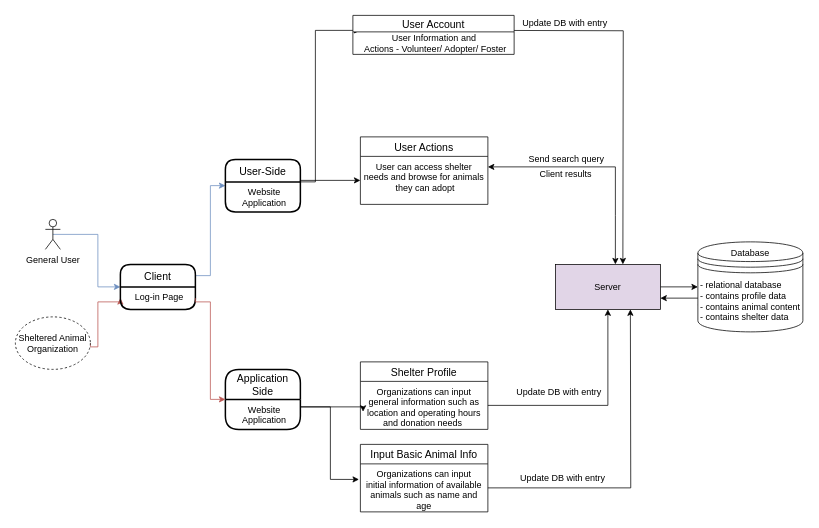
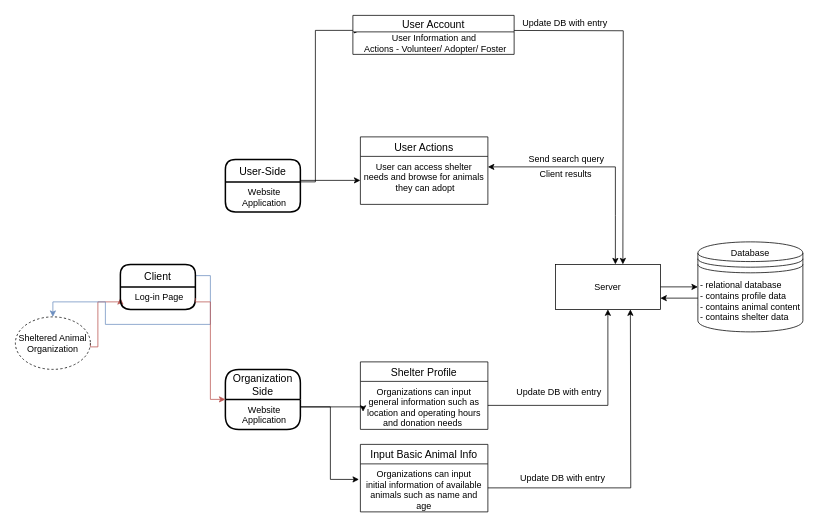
  <mxCell id="0" />
  <mxCell id="1" parent="0" />
- <mxCell id="2" style="edgeStyle=orthogonalEdgeStyle;rounded=0;orthogonalLoop=1;jettySize=auto;html=1;exitX=0.5;exitY=0.5;exitDx=0;exitDy=0;exitPerimeter=0;entryX=0;entryY=0;entryDx=0;entryDy=0;fillColor=#dae8fc;strokeColor=#6c8ebf;" parent="1" source="3" target="8" edge="1"><mxGeometry relative="1" as="geometry"><Array as="points"><mxPoint x="130" y="312" /><mxPoint x="130" y="382" /></Array></mxGeometry></mxCell>
- <mxCell id="3" value="General User" style="shape=umlActor;verticalLabelPosition=bottom;verticalAlign=top;html=1;outlineConnect=0;" parent="1" vertex="1"><mxGeometry x="60" y="292" width="20" height="40" as="geometry" /></mxCell>
  <mxCell id="4" style="edgeStyle=orthogonalEdgeStyle;rounded=0;orthogonalLoop=1;jettySize=auto;html=1;exitX=1;exitY=0.5;exitDx=0;exitDy=0;entryX=0;entryY=0.5;entryDx=0;entryDy=0;fillColor=#f8cecc;strokeColor=#b85450;" parent="1" source="5" target="8" edge="1"><mxGeometry relative="1" as="geometry"><Array as="points"><mxPoint x="120" y="462" /><mxPoint x="130" y="462" /><mxPoint x="130" y="402" /></Array></mxGeometry></mxCell>
  <mxCell id="5" value="Sheltered Animal Organization" style="ellipse;whiteSpace=wrap;html=1;dashed=1;" parent="1" vertex="1"><mxGeometry x="20" y="422" width="100" height="70" as="geometry" /></mxCell>
- <mxCell id="6" style="edgeStyle=orthogonalEdgeStyle;rounded=0;orthogonalLoop=1;jettySize=auto;html=1;exitX=1;exitY=0.25;exitDx=0;exitDy=0;entryX=0;entryY=0.5;entryDx=0;entryDy=0;fillColor=#dae8fc;strokeColor=#6c8ebf;" parent="1" source="7" target="9" edge="1"><mxGeometry relative="1" as="geometry" /></mxCell>
+ <mxCell id="6" style="edgeStyle=orthogonalEdgeStyle;rounded=0;orthogonalLoop=1;jettySize=auto;html=1;exitX=1;exitY=0.25;exitDx=0;exitDy=0;fillColor=#dae8fc;strokeColor=#6c8ebf;" parent="1" source="7" target="5" edge="1"><mxGeometry relative="1" as="geometry" /></mxCell>
  <mxCell id="7" value="Client" style="swimlane;childLayout=stackLayout;horizontal=1;startSize=30;horizontalStack=0;rounded=1;fontSize=14;fontStyle=0;strokeWidth=2;resizeParent=0;resizeLast=1;shadow=0;dashed=0;align=center;" parent="1" vertex="1"><mxGeometry x="160" y="352" width="100" height="60" as="geometry" /></mxCell>
  <mxCell id="8" value="Log-in Page" style="align=center;strokeColor=none;fillColor=none;spacingLeft=4;fontSize=12;verticalAlign=top;resizable=0;rotatable=0;part=1;" parent="7" vertex="1"><mxGeometry y="30" width="100" height="30" as="geometry" /></mxCell>
  <mxCell id="9" value="User-Side" style="swimlane;childLayout=stackLayout;horizontal=1;startSize=30;horizontalStack=0;rounded=1;fontSize=14;fontStyle=0;strokeWidth=2;resizeParent=0;resizeLast=1;shadow=0;dashed=0;align=center;" parent="1" vertex="1"><mxGeometry x="300" y="212" width="100" height="70" as="geometry" /></mxCell>
  <mxCell id="10" value="Website&#10;Application" style="align=center;strokeColor=none;fillColor=none;spacingLeft=4;fontSize=12;verticalAlign=top;resizable=0;rotatable=0;part=1;" parent="9" vertex="1"><mxGeometry y="30" width="100" height="40" as="geometry" /></mxCell>
- <mxCell id="11" value="Application&#10;Side" style="swimlane;childLayout=stackLayout;horizontal=1;startSize=40;horizontalStack=0;rounded=1;fontSize=14;fontStyle=0;strokeWidth=2;resizeParent=0;resizeLast=1;shadow=0;dashed=0;align=center;" parent="1" vertex="1"><mxGeometry x="300" y="492" width="100" height="80" as="geometry" /></mxCell>
+ <mxCell id="11" value="Organization&#10;Side" style="swimlane;childLayout=stackLayout;horizontal=1;startSize=40;horizontalStack=0;rounded=1;fontSize=14;fontStyle=0;strokeWidth=2;resizeParent=0;resizeLast=1;shadow=0;dashed=0;align=center;" parent="1" vertex="1"><mxGeometry x="300" y="492" width="100" height="80" as="geometry" /></mxCell>
  <mxCell id="12" value="Website&#10;Application" style="align=center;strokeColor=none;fillColor=none;spacingLeft=4;fontSize=12;verticalAlign=top;resizable=0;rotatable=0;part=1;" parent="11" vertex="1"><mxGeometry y="40" width="100" height="40" as="geometry" /></mxCell>
  <mxCell id="13" style="edgeStyle=orthogonalEdgeStyle;rounded=0;orthogonalLoop=1;jettySize=auto;html=1;exitX=1;exitY=0.5;exitDx=0;exitDy=0;entryX=0;entryY=0;entryDx=0;entryDy=0;fillColor=#f8cecc;strokeColor=#b85450;" parent="1" source="8" target="12" edge="1"><mxGeometry relative="1" as="geometry"><Array as="points"><mxPoint x="280" y="402" /><mxPoint x="280" y="532" /></Array></mxGeometry></mxCell>
  <mxCell id="14" value="User Actions" style="swimlane;fontStyle=0;childLayout=stackLayout;horizontal=1;startSize=26;horizontalStack=0;resizeParent=1;resizeParentMax=0;resizeLast=0;collapsible=1;marginBottom=0;align=center;fontSize=14;" parent="1" vertex="1"><mxGeometry x="480" y="182" width="170" height="90" as="geometry" /></mxCell>
  <mxCell id="15" value="User can access shelter&#10;needs and browse for animals&#10; they can adopt" style="text;strokeColor=none;fillColor=none;spacingLeft=4;spacingRight=4;overflow=hidden;rotatable=0;points=[[0,0.5],[1,0.5]];portConstraint=eastwest;fontSize=12;align=center;" parent="14" vertex="1"><mxGeometry y="26" width="170" height="64" as="geometry" /></mxCell>
  <mxCell id="16" style="edgeStyle=orthogonalEdgeStyle;rounded=0;orthogonalLoop=1;jettySize=auto;html=1;exitX=1;exitY=0;exitDx=0;exitDy=0;entryX=0;entryY=0.5;entryDx=0;entryDy=0;" parent="1" source="10" edge="1"><mxGeometry relative="1" as="geometry"><Array as="points"><mxPoint x="420" y="242" /><mxPoint x="420" y="40" /></Array><mxPoint x="480" y="40" as="targetPoint" /></mxGeometry></mxCell>
  <mxCell id="17" style="edgeStyle=orthogonalEdgeStyle;rounded=0;orthogonalLoop=1;jettySize=auto;html=1;exitX=1;exitY=0;exitDx=0;exitDy=0;entryX=0;entryY=0.5;entryDx=0;entryDy=0;" parent="1" source="10" target="15" edge="1"><mxGeometry relative="1" as="geometry"><Array as="points"><mxPoint x="400" y="240" /></Array></mxGeometry></mxCell>
  <mxCell id="18" style="edgeStyle=orthogonalEdgeStyle;rounded=0;orthogonalLoop=1;jettySize=auto;html=1;exitX=0;exitY=0.7;exitDx=0;exitDy=0;entryX=1;entryY=0.75;entryDx=0;entryDy=0;" parent="1" source="19" edge="1" target="22"><mxGeometry relative="1" as="geometry"><mxPoint x="1100" y="406.048" as="targetPoint" /><Array as="points"><mxPoint x="940" y="397" /></Array></mxGeometry></mxCell>
  <mxCell id="19" value="&lt;div style=&quot;text-align: left&quot;&gt;&lt;span&gt;- relational database&amp;nbsp;&lt;/span&gt;&lt;/div&gt;&lt;div style=&quot;text-align: left&quot;&gt;&lt;span&gt;- contains profile data&lt;/span&gt;&lt;/div&gt;&lt;div style=&quot;text-align: left&quot;&gt;&lt;span&gt;- contains animal content&lt;/span&gt;&lt;/div&gt;&lt;div style=&quot;text-align: left&quot;&gt;&lt;span&gt;- contains shelter data&lt;/span&gt;&lt;/div&gt;" style="shape=datastore;whiteSpace=wrap;html=1;align=center;" parent="1" vertex="1"><mxGeometry x="930" y="322" width="140" height="120" as="geometry" /></mxCell>
  <mxCell id="20" value="Database" style="text;html=1;strokeColor=none;fillColor=none;align=center;verticalAlign=middle;whiteSpace=wrap;rounded=0;" parent="1" vertex="1"><mxGeometry x="980" y="322" width="40" height="30" as="geometry" /></mxCell>
  <mxCell id="21" value="" style="edgeStyle=orthogonalEdgeStyle;rounded=0;orthogonalLoop=1;jettySize=auto;html=1;" edge="1" parent="1" source="22" target="19"><mxGeometry relative="1" as="geometry" /></mxCell>
- <mxCell id="22" value="Server" style="rounded=0;whiteSpace=wrap;html=1;align=center;fillColor=#e1d5e7;" parent="1" vertex="1"><mxGeometry x="740" y="352" width="140" height="60" as="geometry" /></mxCell>
+ <mxCell id="22" value="Server" style="rounded=0;whiteSpace=wrap;html=1;align=center;" parent="1" vertex="1"><mxGeometry x="740" y="352" width="140" height="60" as="geometry" /></mxCell>
  <mxCell id="23" style="edgeStyle=orthogonalEdgeStyle;rounded=0;orthogonalLoop=1;jettySize=auto;html=1;exitX=1;exitY=0.5;exitDx=0;exitDy=0;" parent="1" edge="1"><mxGeometry relative="1" as="geometry"><mxPoint x="830" y="352" as="targetPoint" /><mxPoint x="640" y="40" as="sourcePoint" /></mxGeometry></mxCell>
  <mxCell id="24" value="Update DB with entry" style="text;html=1;strokeColor=none;fillColor=none;align=center;verticalAlign=middle;whiteSpace=wrap;rounded=0;" parent="1" vertex="1"><mxGeometry x="688" y="20" width="130" height="20" as="geometry" /></mxCell>
  <mxCell id="25" value="Send search query" style="text;html=1;strokeColor=none;fillColor=none;align=center;verticalAlign=middle;whiteSpace=wrap;rounded=0;" parent="1" vertex="1"><mxGeometry x="690" y="202" width="130" height="20" as="geometry" /></mxCell>
  <mxCell id="26" value="" style="endArrow=classic;html=1;exitX=1;exitY=0;exitDx=0;exitDy=0;" parent="1" edge="1" source="28"><mxGeometry width="50" height="50" relative="1" as="geometry"><mxPoint x="840" y="222" as="sourcePoint" /><mxPoint x="650" y="222" as="targetPoint" /></mxGeometry></mxCell>
  <mxCell id="27" style="edgeStyle=orthogonalEdgeStyle;rounded=0;orthogonalLoop=1;jettySize=auto;html=1;exitX=1;exitY=1;exitDx=0;exitDy=0;" edge="1" parent="1" source="25"><mxGeometry relative="1" as="geometry"><mxPoint x="820" y="352" as="targetPoint" /><Array as="points" /></mxGeometry></mxCell>
  <mxCell id="28" value="Client results" style="text;html=1;strokeColor=none;fillColor=none;align=center;verticalAlign=middle;whiteSpace=wrap;rounded=0;" parent="1" vertex="1"><mxGeometry x="688" y="222" width="132" height="20" as="geometry" /></mxCell>
  <mxCell id="29" value="Input Basic Animal Info" style="swimlane;fontStyle=0;childLayout=stackLayout;horizontal=1;startSize=26;horizontalStack=0;resizeParent=1;resizeParentMax=0;resizeLast=0;collapsible=1;marginBottom=0;align=center;fontSize=14;" parent="1" vertex="1"><mxGeometry x="480" y="592" width="170" height="90" as="geometry" /></mxCell>
  <mxCell id="30" value="Organizations can input&#10;initial information of available&#10;animals such as name and&#10;age" style="text;strokeColor=none;fillColor=none;spacingLeft=4;spacingRight=4;overflow=hidden;rotatable=0;points=[[0,0.5],[1,0.5]];portConstraint=eastwest;fontSize=12;align=center;" parent="29" vertex="1"><mxGeometry y="26" width="170" height="64" as="geometry" /></mxCell>
  <mxCell id="31" value="Shelter Profile" style="swimlane;fontStyle=0;childLayout=stackLayout;horizontal=1;startSize=26;horizontalStack=0;resizeParent=1;resizeParentMax=0;resizeLast=0;collapsible=1;marginBottom=0;align=center;fontSize=14;" parent="1" vertex="1"><mxGeometry x="480" y="482" width="170" height="90" as="geometry" /></mxCell>
  <mxCell id="32" value="Organizations can input&#10;general information such as &#10;location and operating hours&#10;and donation needs " style="text;strokeColor=none;fillColor=none;spacingLeft=4;spacingRight=4;overflow=hidden;rotatable=0;points=[[0,0.5],[1,0.5]];portConstraint=eastwest;fontSize=12;align=center;" parent="31" vertex="1"><mxGeometry y="26" width="170" height="64" as="geometry" /></mxCell>
  <mxCell id="33" style="edgeStyle=orthogonalEdgeStyle;rounded=0;orthogonalLoop=1;jettySize=auto;html=1;exitX=1;exitY=0.25;exitDx=0;exitDy=0;entryX=0.021;entryY=0.632;entryDx=0;entryDy=0;entryPerimeter=0;" parent="1" source="12" target="32" edge="1"><mxGeometry relative="1" as="geometry"><Array as="points"><mxPoint x="484" y="542" /></Array></mxGeometry></mxCell>
  <mxCell id="34" style="edgeStyle=orthogonalEdgeStyle;rounded=0;orthogonalLoop=1;jettySize=auto;html=1;exitX=1;exitY=0.25;exitDx=0;exitDy=0;entryX=-0.011;entryY=0.324;entryDx=0;entryDy=0;entryPerimeter=0;" parent="1" source="12" target="30" edge="1"><mxGeometry relative="1" as="geometry" /></mxCell>
  <mxCell id="35" style="edgeStyle=orthogonalEdgeStyle;rounded=0;orthogonalLoop=1;jettySize=auto;html=1;exitX=1;exitY=0.5;exitDx=0;exitDy=0;entryX=0.5;entryY=1;entryDx=0;entryDy=0;" parent="1" source="32" target="22" edge="1"><mxGeometry relative="1" as="geometry"><mxPoint x="830" y="422" as="targetPoint" /></mxGeometry></mxCell>
  <mxCell id="36" style="edgeStyle=orthogonalEdgeStyle;rounded=0;orthogonalLoop=1;jettySize=auto;html=1;exitX=1;exitY=0.5;exitDx=0;exitDy=0;" parent="1" source="30" edge="1"><mxGeometry relative="1" as="geometry"><mxPoint x="840" y="412" as="targetPoint" /></mxGeometry></mxCell>
  <mxCell id="37" value="Update DB with entry" style="text;html=1;strokeColor=none;fillColor=none;align=center;verticalAlign=middle;whiteSpace=wrap;rounded=0;" parent="1" vertex="1"><mxGeometry x="680" y="512" width="130" height="20" as="geometry" /></mxCell>
  <mxCell id="38" value="Update DB with entry" style="text;html=1;strokeColor=none;fillColor=none;align=center;verticalAlign=middle;whiteSpace=wrap;rounded=0;" parent="1" vertex="1"><mxGeometry x="685" y="627" width="130" height="20" as="geometry" /></mxCell>
  <mxCell id="39" value="User Account" style="swimlane;fontStyle=0;childLayout=stackLayout;horizontal=1;startSize=22;horizontalStack=0;resizeParent=1;resizeParentMax=0;resizeLast=0;collapsible=1;marginBottom=0;align=center;fontSize=14;" parent="1" vertex="1"><mxGeometry x="470" y="20" width="215" height="52" as="geometry" /></mxCell>
  <mxCell id="40" value="User Information and&lt;br&gt;&amp;nbsp;Actions - Volunteer/ Adopter/ Foster" style="text;html=1;align=center;verticalAlign=middle;resizable=0;points=[];autosize=1;" vertex="1" parent="39"><mxGeometry y="22" width="215" height="30" as="geometry" /></mxCell>
